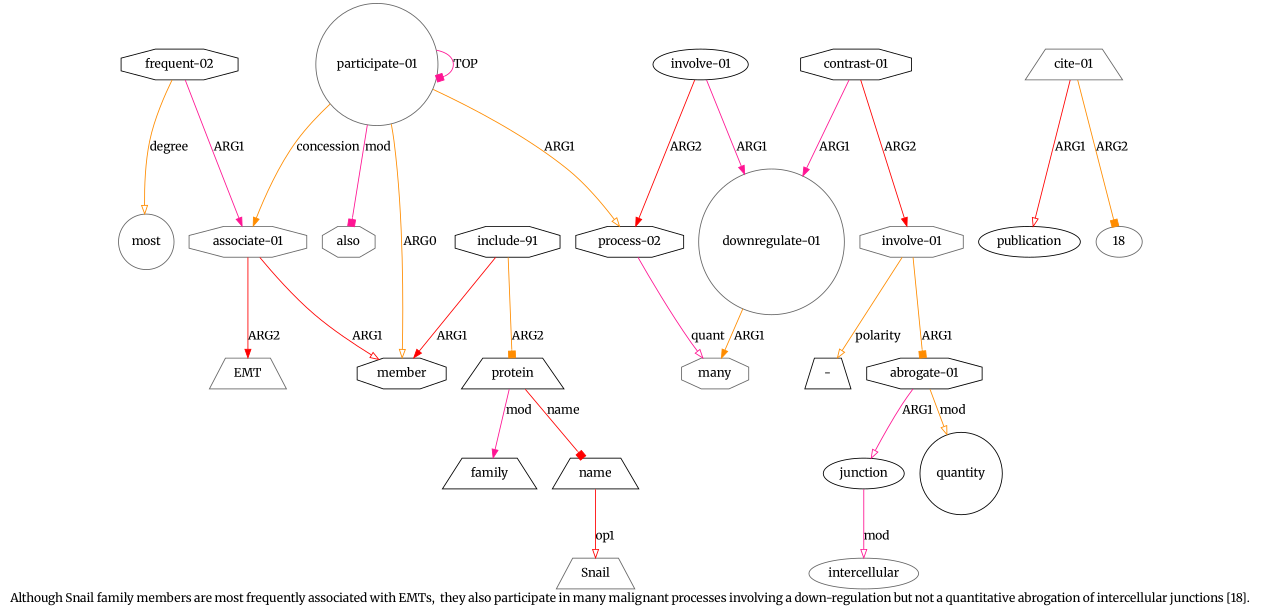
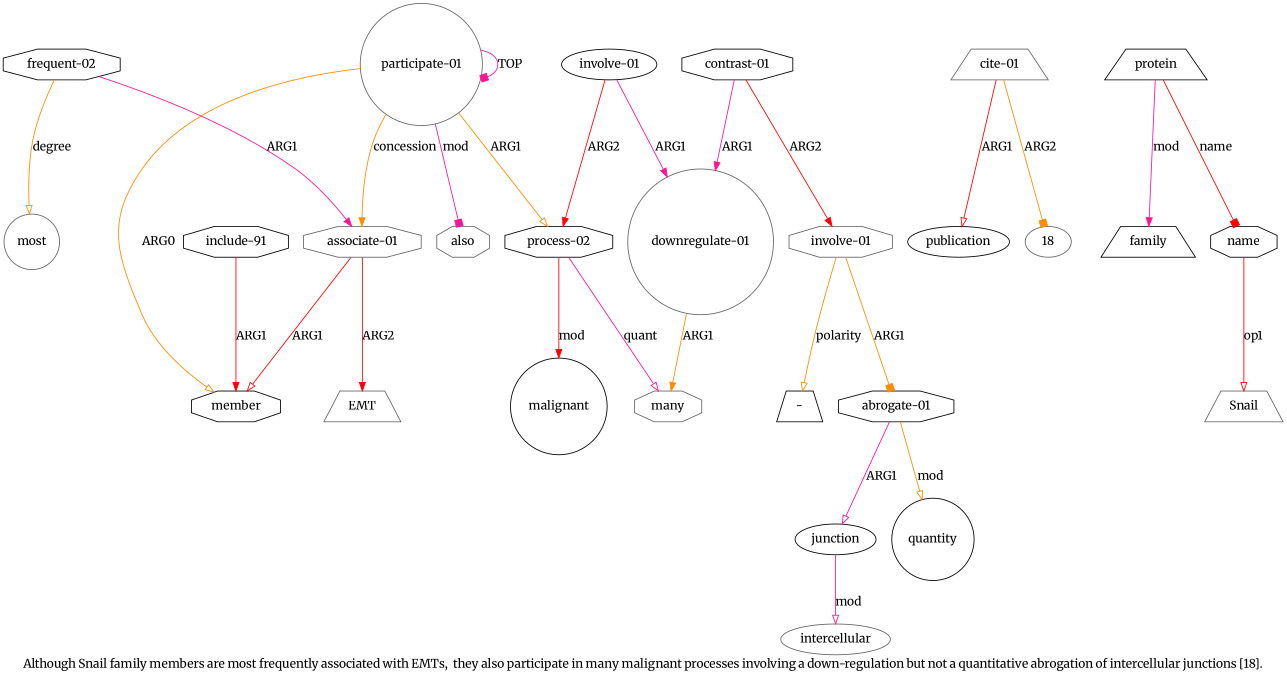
  digraph {
    fontname=Merriweather
    label="Although Snail family members are most frequently associated with EMTs,  they also participate in many malignant processes involving a down-regulation but not a quantitative abrogation of intercellular junctions [18]."
    node [color=black fontname=Merriweather gold_ind=-1 gold_label="involve-01" shape=octagon test_ind=-1 test_label="involve-01"]
    edge [arrowhead=normal color=darkorange fontname=Merriweather gold_label=ARG1 test_label=ARG1]
    n1 [color=gray40 gold_ind=20 gold_label=most label=most shape=circle test_ind=20 test_label=most]
    n2 [gold_ind=22 gold_label=publication label=publication shape=ellipse test_ind=22 test_label=publication]
    n3 [color=gray40 gold_ind=0 gold_label="participate-01" label="participate-01" shape=circle test_ind=0 test_label="participate-01"]
    n4 [color=gray40 gold_ind=24 gold_label=also label=also test_ind=24 test_label=also]
    n5 [color=gray40 gold_ind=17 gold_label="associate-01" label="associate-01" test_ind=17 test_label="associate-01"]
    n6 [gold_ind=1 gold_label=member label=member test_ind=1 test_label=member]
    n7 [gold_ind=6 gold_label="process-02" label="process-02" test_ind=6 test_label="process-02"]
    n8 [color=gray40 gold_ind=18 gold_label=EMT label=EMT shape=trapezium test_ind=18 test_label=EMT]
+   n9 [gold_ind=7 gold_label=malignant label=malignant shape=circle test_ind=7 test_label=malignant]
    n10 [color=gray40 gold_ind=8 gold_label=many label=many test_ind=8 test_label=many]
    n11 [color=gray40 gold_ind=23 gold_label="cite-01" label="cite-01" shape=trapezium test_ind=23 test_label="cite-01"]
    n12 [color=gray40 gold_label=18 label=18 shape=ellipse test_label=18]
    n13 [color=gray40 gold_ind=15 gold_label=intercellular label=intercellular shape=ellipse test_ind=15 test_label=intercellular]
    n14 [gold_ind=14 gold_label=junction label=junction shape=ellipse test_ind=14 test_label=junction]
    n15 [gold_ind=16 gold_label=quantity label=quantity shape=circle test_ind=16 test_label=quantity]
    n16 [gold_ind=11 gold_label="contrast-01" label="contrast-01" test_ind=11 test_label="contrast-01"]
    n17 [color=gray40 gold_ind=10 gold_label="downregulate-01" label="downregulate-01" shape=circle test_ind=10 test_label="downregulate-01"]
    n18 [color=gray40 gold_ind=12 label="involve-01" test_ind=12]
    n19 [gold_ind=13 gold_label="abrogate-01" label="abrogate-01" test_ind=13 test_label="abrogate-01"]
    n20 [gold_label="-" label="-" shape=trapezium test_label="-"]
    n21 [color=gray40 gold_label=Snail label=Snail shape=trapezium test_label=Snail]
    n22 [gold_ind=19 gold_label="frequent-02" label="frequent-02" test_ind=19 test_label="frequent-02"]
    n23 [gold_ind=3 gold_label=protein label=protein shape=trapezium test_ind=3 test_label=protein]
    n24 [gold_ind=5 gold_label=family label=family shape=trapezium test_ind=5 test_label=family]
-   n25 [gold_ind=4 gold_label=name label=name shape=trapezium test_ind=4 test_label=name]
+   n25 [gold_ind=4 gold_label=name label=name test_ind=4 test_label=name]
    n26 [gold_ind=2 gold_label="include-91" label="include-91" test_ind=2 test_label="include-91"]
    n27 [gold_ind=9 label="involve-01" shape=ellipse test_ind=9]
    n3 -> n3 [arrowhead=box color=deeppink gold_label=TOP label=TOP test_label=TOP]
    n3 -> n4 [arrowhead=box color=deeppink gold_label=mod label=mod test_label=mod]
    n3 -> n5 [gold_label=concession label=concession test_label=concession]
    n3 -> n6 [arrowhead=onormal gold_label=ARG0 label=ARG0 test_label=ARG0]
    n3 -> n7 [arrowhead=onormal label=ARG1]
    n5 -> n6 [arrowhead=onormal color=red label=ARG1]
    n5 -> n8 [color=red gold_label=ARG2 label=ARG2 test_label=ARG2]
+   n7 -> n9 [color=red gold_label=mod label=mod test_label=mod]
    n7 -> n10 [arrowhead=onormal color=deeppink gold_label=quant label=quant test_label=quant]
    n11 -> n2 [arrowhead=onormal color=red label=ARG1]
    n11 -> n12 [arrowhead=box gold_label=ARG2 label=ARG2 test_label=ARG2]
    n14 -> n13 [arrowhead=onormal color=deeppink gold_label=mod label=mod test_label=mod]
    n16 -> n17 [color=deeppink label=ARG1]
    n16 -> n18 [color=red gold_label=ARG2 label=ARG2 test_label=ARG2]
    n17 -> n10 [label=ARG1]
    n18 -> n19 [arrowhead=box label=ARG1]
    n18 -> n20 [arrowhead=onormal gold_label=polarity label=polarity test_label=polarity]
    n19 -> n14 [arrowhead=onormal color=deeppink label=ARG1]
    n19 -> n15 [arrowhead=onormal gold_label=mod label=mod test_label=mod]
    n22 -> n1 [arrowhead=onormal gold_label=degree label=degree test_label=degree]
    n22 -> n5 [color=deeppink label=ARG1]
    n23 -> n24 [color=deeppink gold_label=mod label=mod test_label=mod]
    n23 -> n25 [arrowhead=box color=red gold_label=name label=name test_label=name]
    n25 -> n21 [arrowhead=onormal color=red gold_label=op1 label=op1 test_label=op1]
    n26 -> n6 [color=red label=ARG1]
-   n26 -> n23 [arrowhead=box gold_label=ARG2 label=ARG2 test_label=ARG2]
    n27 -> n7 [color=red gold_label=ARG2 label=ARG2 test_label=ARG2]
    n27 -> n17 [color=deeppink label=ARG1]
  }
